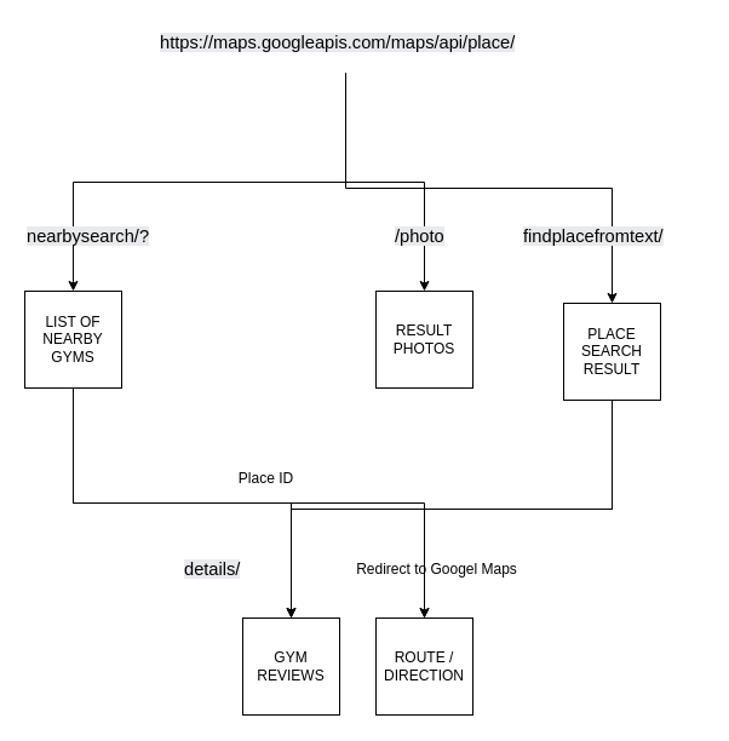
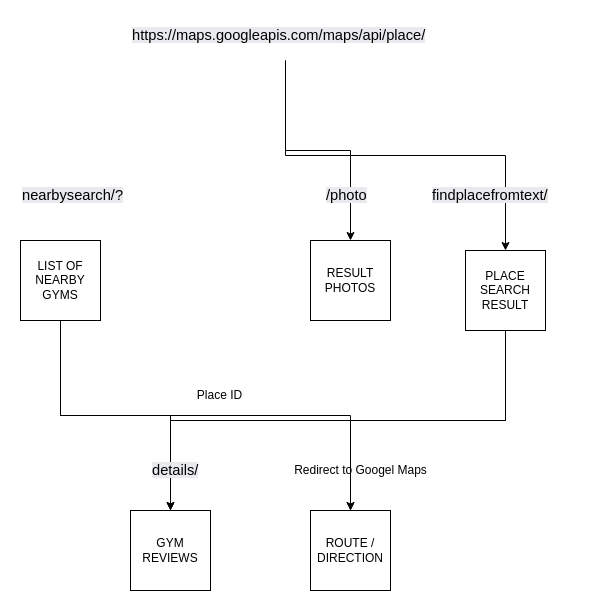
  <mxCell id="0" />
  <mxCell id="1" parent="0" />
  <mxCell id="2" style="edgeStyle=orthogonalEdgeStyle;rounded=0;orthogonalLoop=1;jettySize=auto;html=1;exitX=0.5;exitY=1;exitDx=0;exitDy=0;" edge="1" parent="1" source="5" target="10"><mxGeometry relative="1" as="geometry" /></mxCell>
  <mxCell id="3" style="edgeStyle=orthogonalEdgeStyle;rounded=0;orthogonalLoop=1;jettySize=auto;html=1;exitX=0.5;exitY=1;exitDx=0;exitDy=0;entryX=0.5;entryY=0;entryDx=0;entryDy=0;" edge="1" parent="1" source="5" target="13"><mxGeometry relative="1" as="geometry" /></mxCell>
- <mxCell id="4" style="edgeStyle=orthogonalEdgeStyle;rounded=0;orthogonalLoop=1;jettySize=auto;html=1;exitX=0.5;exitY=1;exitDx=0;exitDy=0;" edge="1" parent="1" source="5" target="8"><mxGeometry relative="1" as="geometry" /></mxCell>
  <mxCell id="5" value="&lt;b style=&quot;caret-color: rgb(0, 0, 0); color: rgb(0, 0, 0); font-style: normal; font-variant-caps: normal; letter-spacing: normal; text-align: start; text-indent: 0px; text-transform: none; word-spacing: 0px; text-size-adjust: auto; -webkit-text-stroke-width: 0px; text-decoration: none; font-weight: normal;&quot; id=&quot;docs-internal-guid-d6e2dcf6-7fff-594e-4ab8-eda8bbb52713&quot;&gt;&lt;span style=&quot;font-size: 11pt; font-family: Arial; color: rgb(0, 0, 0); background-color: rgb(232, 234, 237); font-weight: 400; font-style: normal; font-variant-ligatures: normal; font-variant-caps: normal; font-variant-east-asian: normal; text-decoration: none; vertical-align: baseline;&quot;&gt;https://maps.googleapis.com/maps/api/place/&lt;/span&gt;&lt;/b&gt;" style="text;whiteSpace=wrap;html=1;" vertex="1" parent="1"><mxGeometry x="130" y="20" width="310" height="40" as="geometry" /></mxCell>
  <mxCell id="6" style="edgeStyle=orthogonalEdgeStyle;rounded=0;orthogonalLoop=1;jettySize=auto;html=1;exitX=0.5;exitY=1;exitDx=0;exitDy=0;entryX=0.5;entryY=0;entryDx=0;entryDy=0;" edge="1" parent="1" source="8" target="9"><mxGeometry relative="1" as="geometry" /></mxCell>
  <mxCell id="7" style="edgeStyle=orthogonalEdgeStyle;rounded=0;orthogonalLoop=1;jettySize=auto;html=1;exitX=0.5;exitY=1;exitDx=0;exitDy=0;entryX=0.5;entryY=0;entryDx=0;entryDy=0;endArrow=open;" edge="1" parent="1" source="8" target="14"><mxGeometry relative="1" as="geometry" /></mxCell>
  <mxCell id="8" value="LIST OF NEARBY GYMS" style="whiteSpace=wrap;html=1;aspect=fixed;" vertex="1" parent="1"><mxGeometry x="20" y="240" width="80" height="80" as="geometry" /></mxCell>
- <mxCell id="9" value="GYM REVIEWS" style="whiteSpace=wrap;html=1;aspect=fixed;" vertex="1" parent="1"><mxGeometry x="200" y="510" width="80" height="80" as="geometry" /></mxCell>
+ <mxCell id="9" value="GYM REVIEWS" style="whiteSpace=wrap;html=1;aspect=fixed;" vertex="1" parent="1"><mxGeometry x="130" y="510" width="80" height="80" as="geometry" /></mxCell>
  <mxCell id="10" value="RESULT PHOTOS" style="whiteSpace=wrap;html=1;aspect=fixed;" vertex="1" parent="1"><mxGeometry x="310" y="240" width="80" height="80" as="geometry" /></mxCell>
  <mxCell id="11" style="edgeStyle=orthogonalEdgeStyle;rounded=0;orthogonalLoop=1;jettySize=auto;html=1;exitX=0.5;exitY=1;exitDx=0;exitDy=0;entryX=0.5;entryY=0;entryDx=0;entryDy=0;" edge="1" parent="1" source="13" target="9"><mxGeometry relative="1" as="geometry" /></mxCell>
  <mxCell id="12" style="edgeStyle=orthogonalEdgeStyle;rounded=0;orthogonalLoop=1;jettySize=auto;html=1;exitX=0.5;exitY=1;exitDx=0;exitDy=0;" edge="1" parent="1" source="13" target="14"><mxGeometry relative="1" as="geometry" /></mxCell>
  <mxCell id="13" value="PLACE SEARCH RESULT" style="whiteSpace=wrap;html=1;aspect=fixed;" vertex="1" parent="1"><mxGeometry x="465" y="250" width="80" height="80" as="geometry" /></mxCell>
  <mxCell id="14" value="ROUTE / DIRECTION" style="whiteSpace=wrap;html=1;aspect=fixed;" vertex="1" parent="1"><mxGeometry x="310" y="510" width="80" height="80" as="geometry" /></mxCell>
  <mxCell id="15" value="&lt;b style=&quot;caret-color: rgb(0, 0, 0); color: rgb(0, 0, 0); font-style: normal; font-variant-caps: normal; letter-spacing: normal; text-align: start; text-indent: 0px; text-transform: none; word-spacing: 0px; text-size-adjust: auto; -webkit-text-stroke-width: 0px; text-decoration: none; font-weight: normal;&quot; id=&quot;docs-internal-guid-9107962c-7fff-5e69-2688-9ee7e3d1a205&quot;&gt;&lt;span style=&quot;font-size: 11pt; font-family: Arial; color: rgb(0, 0, 0); background-color: rgb(232, 234, 237); font-weight: 400; font-style: normal; font-variant-ligatures: normal; font-variant-caps: normal; font-variant-east-asian: normal; text-decoration: none; vertical-align: baseline;&quot;&gt;nearbysearch/?&lt;/span&gt;&lt;/b&gt;" style="text;whiteSpace=wrap;html=1;" vertex="1" parent="1"><mxGeometry x="20" y="180" width="130" height="40" as="geometry" /></mxCell>
  <mxCell id="16" value="&lt;b style=&quot;caret-color: rgb(0, 0, 0); color: rgb(0, 0, 0); font-style: normal; font-variant-caps: normal; letter-spacing: normal; text-align: start; text-indent: 0px; text-transform: none; word-spacing: 0px; text-size-adjust: auto; -webkit-text-stroke-width: 0px; text-decoration: none; font-weight: normal;&quot; id=&quot;docs-internal-guid-ea26be59-7fff-89ab-5ed8-0863d858acdd&quot;&gt;&lt;span style=&quot;font-size: 11pt; font-family: Arial; color: rgb(0, 0, 0); background-color: rgb(232, 234, 237); font-weight: 400; font-style: normal; font-variant-ligatures: normal; font-variant-caps: normal; font-variant-east-asian: normal; text-decoration: none; vertical-align: baseline;&quot;&gt;findplacefromtext/&lt;/span&gt;&lt;/b&gt;" style="text;whiteSpace=wrap;html=1;" vertex="1" parent="1"><mxGeometry x="430" y="180" width="150" height="40" as="geometry" /></mxCell>
  <mxCell id="17" value="&lt;b style=&quot;caret-color: rgb(0, 0, 0); color: rgb(0, 0, 0); font-style: normal; font-variant-caps: normal; letter-spacing: normal; text-align: start; text-indent: 0px; text-transform: none; word-spacing: 0px; text-size-adjust: auto; -webkit-text-stroke-width: 0px; text-decoration: none; font-weight: normal;&quot; id=&quot;docs-internal-guid-336be588-7fff-6711-ef1c-b657025443dd&quot;&gt;&lt;span style=&quot;font-size: 11pt; font-family: Arial; color: rgb(0, 0, 0); background-color: rgb(232, 234, 237); font-weight: 400; font-style: normal; font-variant-ligatures: normal; font-variant-caps: normal; font-variant-east-asian: normal; text-decoration: none; vertical-align: baseline;&quot;&gt;/photo&lt;/span&gt;&lt;/b&gt;" style="text;whiteSpace=wrap;html=1;" vertex="1" parent="1"><mxGeometry x="324" y="180" width="70" height="40" as="geometry" /></mxCell>
  <mxCell id="18" value="&lt;b style=&quot;caret-color: rgb(0, 0, 0); color: rgb(0, 0, 0); font-style: normal; font-variant-caps: normal; letter-spacing: normal; text-align: start; text-indent: 0px; text-transform: none; word-spacing: 0px; text-size-adjust: auto; -webkit-text-stroke-width: 0px; text-decoration: none; font-weight: normal;&quot; id=&quot;docs-internal-guid-117c5da2-7fff-95d0-b2d9-f126aa2f8fb6&quot;&gt;&lt;span style=&quot;font-size: 11pt; font-family: Arial; color: rgb(0, 0, 0); background-color: rgb(232, 234, 237); font-weight: 400; font-style: normal; font-variant-ligatures: normal; font-variant-caps: normal; font-variant-east-asian: normal; text-decoration: none; vertical-align: baseline;&quot;&gt;details/&lt;/span&gt;&lt;/b&gt;" style="text;whiteSpace=wrap;html=1;" vertex="1" parent="1"><mxGeometry x="150" y="455" width="80" height="40" as="geometry" /></mxCell>
  <mxCell id="19" value="Place ID" style="text;html=1;align=center;verticalAlign=middle;resizable=0;points=[];autosize=1;strokeColor=none;fillColor=none;" vertex="1" parent="1"><mxGeometry x="184" y="380" width="70" height="30" as="geometry" /></mxCell>
  <mxCell id="20" value="Redirect to Googel Maps" style="text;html=1;align=center;verticalAlign=middle;resizable=0;points=[];autosize=1;strokeColor=none;fillColor=none;" vertex="1" parent="1"><mxGeometry x="280" y="455" width="160" height="30" as="geometry" /></mxCell>
